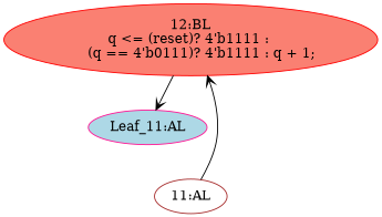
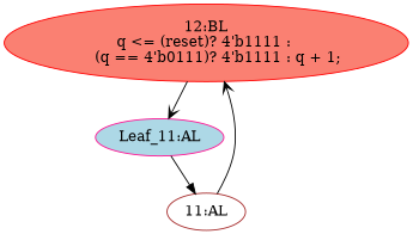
  strict digraph {
    node [style=filled]
    edge [cond="[]" lineno=None arrowhead=vee]
    n1 [ast="<pyverilog.vparser.ast.Block object at 0x7f1e04f837d0>" fillcolor=salmon label="12:BL\nq <= (reset)? 4'b1111 : \n     (q == 4'b0111)? 4'b1111 : q + 1;" statements="[<pyverilog.vparser.ast.NonblockingSubstitution object at 0x7f1e04ff7390>]" typ=Block color=red]
    n2 [def_var="['q']" label="Leaf_11:AL" fillcolor=lightblue color=deeppink]
    n3 [ast="<pyverilog.vparser.ast.Always object at 0x7f1e052b5e10>" clk_sens=True fillcolor=white label="11:AL" sens="['clk', 'reset']" statements="[]" typ=Always use_var="['reset', 'q']" color=brown]
    n1 -> n2
+   n2 -> n3 [arrowhead=normal cond="" lineno=""]
    n3 -> n1
  }
